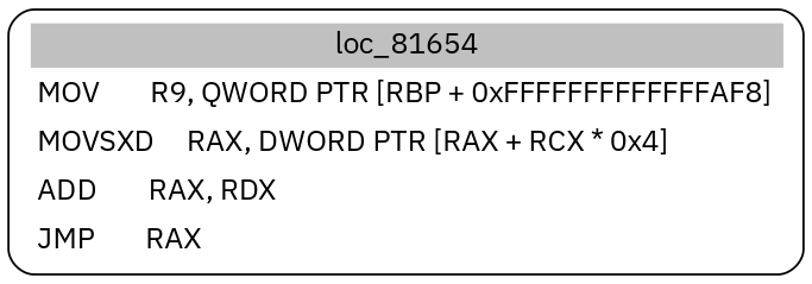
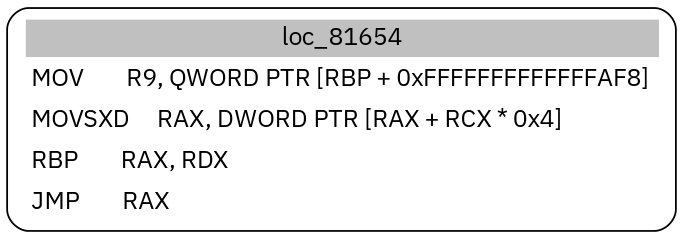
  digraph {
    fontname="IBM Plex Sans"
-   n1 [fontname="IBM Plex Sans" label=<<table border="0" cellborder="0" cellpadding="3"><tr><td align="center" colspan="2" bgcolor="grey">loc_81654</td></tr><tr><td align="left">MOV        R9, QWORD PTR [RBP + 0xFFFFFFFFFFFFFAF8]</td></tr><tr><td align="left">MOVSXD     RAX, DWORD PTR [RAX + RCX * 0x4]</td></tr><tr><td align="left">ADD        RAX, RDX</td></tr><tr><td align="left">JMP        RAX</td></tr></table>> shape=Mrecord]
+   n1 [fontname="IBM Plex Sans" label=<<table border="0" cellborder="0" cellpadding="3"><tr><td align="center" colspan="2" bgcolor="grey">loc_81654</td></tr><tr><td align="left">MOV        R9, QWORD PTR [RBP + 0xFFFFFFFFFFFFFAF8]</td></tr><tr><td align="left">MOVSXD     RAX, DWORD PTR [RAX + RCX * 0x4]</td></tr><tr><td align="left">RBP        RAX, RDX</td></tr><tr><td align="left">JMP        RAX</td></tr></table>> shape=Mrecord]
  }
